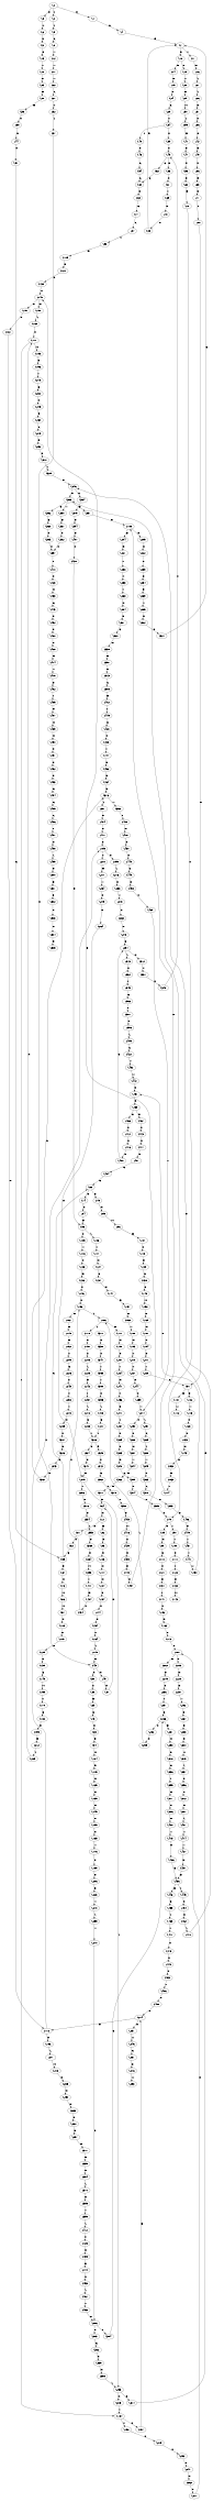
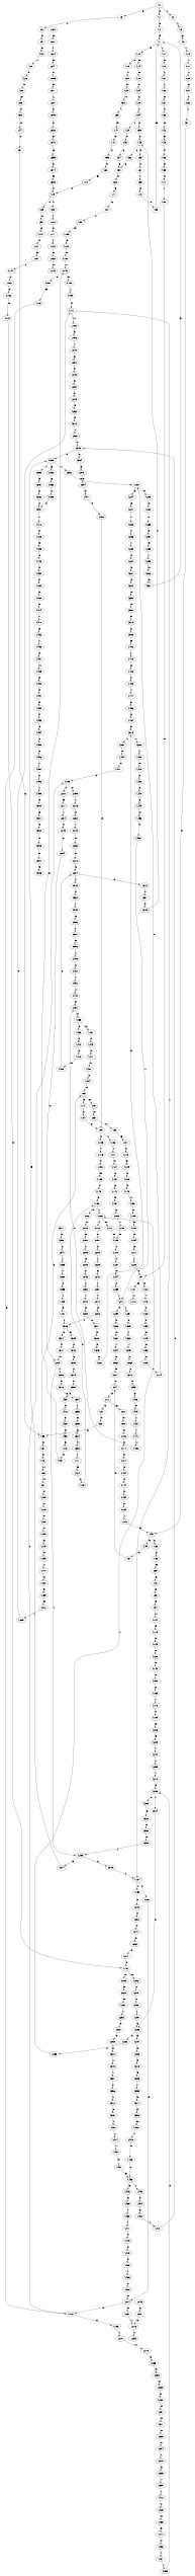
  strict digraph {
    S0
    S1
    S2
    S3
    S4
    S5
    S6
    S7
    S8
    S9
    S10
    S11
    S12
    S13
    S14
    S15
    S16
    S17
    S18
    S19
    S20
    S21
    S22
    S23
    S24
    S25
    S26
    S27
    S28
    S29
    S30
    S31
    S32
    S33
    S34
    S35
    S36
    S37
    S38
    S39
    S40
    S41
    S42
    S43
    S44
    S45
    S46
    S47
    S48
    S49
    S50
    S51
    S52
    S53
    S54
    S55
    S56
    S57
    S58
    S59
    S60
    S61
    S62
    S63
    S64
    S65
    S66
    S67
    S68
    S69
    S70
    S71
    S72
    S73
    S74
    S75
    S76
    S77
    S78
    S79
    S80
    S81
    S82
    S83
    S84
    S85
    S86
    S87
    S88
    S89
    S90
    S91
    S92
    S93
    S94
    S95
    S96
    S97
    S98
    S99
    S100
    S101
    S102
    S103
    S104
    S105
    S106
    S107
    S108
    S109
    S110
    S111
    S112
    S113
    S114
    S115
    S116
    S117
    S118
    S119
    S120
    S121
    S122
    S123
    S124
    S125
    S126
    S127
    S128
    S129
    S130
    S131
    S132
    S133
    S134
    S135
    S136
    S137
    S138
    S139
    S140
    S141
    S142
    S143
    S144
    S145
    S146
    S147
    S148
    S149
    S150
    S151
    S152
    S153
    S154
    S155
    S156
    S157
    S158
    S159
    S160
    S161
    S162
    S163
    S164
    S165
    S166
    S167
    S168
    S169
    S170
    S171
    S172
    S173
    S174
    S175
    S176
    S177
    S178
    S179
    S180
    S181
    S182
    S183
    S184
    S185
    S186
    S187
    S188
    S189
    S190
    S191
    S192
    S193
    S194
    S195
    S196
    S197
    S198
    S199
    S200
    S201
    S202
    S203
    S204
    S205
    S206
    S207
    S208
    S209
    S210
    S211
    S212
    S213
    S214
    S215
    S216
    S217
    S218
    S219
    S220
    S221
    S222
    S223
    S224
    S225
    S226
    S227
    S228
    S229
    S230
    S231
    S232
    S233
    S234
    S235
    S236
    S237
    S238
    S239
    S240
    S241
    S242
    S243
    S244
    S245
    S246
    S247
    S248
    S249
    S250
    S251
    S252
    S253
    S254
    S255
    S256
    S257
    S258
    S259
    S260
    S261
    S262
    S263
    S264
    S265
    S266
    S267
    S268
    S269
    S270
    S271
    S272
    S273
    S274
    S275
    S276
    S277
    S278
    S279
    S280
    S281
    S282
    S283
    S284
    S285
    S286
    S287
    S288
    S289
    S290
    S291
    S292
    S293
    S294
    S295
    S296
    S297
    S298
    S299
    S300
    S301
    S302
    S303
    S304
    S305
    S306
    S307
    S308
    S309
    S310
    S312
    S313
    S314
    S315
    S316
    S317
    S318
    S319
    S320
    S321
    S322
    S323
    S324
    S325
    S326
    S327
    S328
    S329
    S311
    S330
    S331
    S332
    S333
    S334
    S335
    S336
    S337
    S338
    S339
    S340
    S341
    S342
    S343
    S344
    S345
    S346
    S347
    S348
    S349
    S350
    S351
    S352
    S353
    S354
    S355
    S356
    S357
    S358
    S359
    S360
    S361
    S362
    S363
    S364
    S365
    S366
    S367
    S368
    S369
    S370
    S371
    S372
    S373
    S374
    S375
    S376
    S377
    S378
    S379
    S380
    S381
    S382
    S383
    S384
    S385
    S386
    S387
    S388
    S389
    S390
    S391
    S392
    S393
    S394
    S395
    S396
    S397
    S398
    S399
    S400
    S401
    S402
    S403
    S404
    S405
    S406
    S407
    S408
    S409
    S410
    S411
    S412
    S413
    S414
    S415
    S416
    S417
    S418
    S419
    S420
    S421
    S422
    S423
    S424
    S425
    S426
    S427
    S428
    S429
    S430
    S431
    S432
    S433
    S434
    S435
    S436
    S437
    S438
    S439
    S440
    S441
    S442
    S443
    S444
    S445
    S446
    S447
    S448
    S449
    S450
    S451
    S452
    S453
    S454
    S455
    S456
    S457
    S458
    S459
    S460
    S461
    S462
    S463
    S464
    S465
    S466
    S467
    S468
    S469
    S470
    S471
    S472
    S473
    S474
    S475
    S476
    S477
    S478
    S479
    S480
    S481
    S482
    S483
    S484
    S485
    S486
    S487
    S488
    S489
    S490
    S491
    S492
    S493
    S494
    S495
    S496
    S497
    S498
    S499
    S500
    S501
    S502
    S503
    S504
    S505
    S0 -> S1 [label=K]
    S0 -> S2 [label=S]
    S0 -> S3 [label=P]
    S1 -> S4 [label=D]
    S2 -> S5 [label=S]
    S3 -> S6 [label=Y]
    S4 -> S7 [label=E]
    S5 -> S8 [label=G]
    S6 -> S9 [label=T]
    S7 -> S10 [label=P]
    S7 -> S11 [label=V]
    S8 -> S12 [label=V]
    S9 -> S13 [label=G]
    S10 -> S14 [label=K]
    S10 -> S15 [label=Q]
    S11 -> S16 [label=H]
    S12 -> S17 [label=V]
    S13 -> S18 [label=V]
    S14 -> S19 [label=N]
    S15 -> S20 [label=V]
    S16 -> S21 [label=S]
    S17 -> S22 [label=V]
    S18 -> S23 [label=P]
    S19 -> S24 [label=F]
    S20 -> S25 [label=D]
    S21 -> S26 [label=S]
    S22 -> S27 [label=G]
    S23 -> S28 [label=E]
    S24 -> S29 [label=C]
    S25 -> S30 [label=M]
    S26 -> S31 [label=N]
    S27 -> S32 [label=Y]
    S28 -> S33 [label=H]
    S29 -> S34 [label=Y]
    S30 -> S35 [label=S]
    S31 -> S36 [label=L]
    S32 -> S37 [label=S]
    S33 -> S38 [label=A]
    S34 -> S39 [label=T]
    S34 -> S40 [label=I]
    S35 -> S41 [label=H]
    S36 -> S42 [label=Q]
    S37 -> S43 [label=K]
    S38 -> S44 [label=K]
    S39 -> S45 [label=L]
    S40 -> S46 [label=L]
    S41 -> S47 [label=R]
    S42 -> S48 [label=F]
    S43 -> S49 [label=K]
    S43 -> S50 [label=L]
    S44 -> S51 [label=A]
    S45 -> S52 [label=C]
    S45 -> S53 [label=Q]
    S46 -> S54 [label=C]
    S47 -> S55 [label=A]
    S48 -> S56 [label=L]
    S49 -> S57 [label=K]
    S50 -> S58 [label=L]
    S51 -> S59 [label=G]
    S52 -> S60 [label=C]
    S53 -> S61 [label=L]
    S54 -> S60 [label=C]
    S55 -> S62 [label=D]
    S56 -> S63 [label=R]
    S57 -> S64 [label=R]
    S58 -> S65 [label=H]
    S59 -> S66 [label=G]
    S59 -> S67 [label=R]
    S60 -> S68 [label=K]
    S61 -> S69 [label=I]
    S62 -> S70 [label=E]
    S63 -> S71 [label=D]
    S64 -> S72 [label=K]
    S65 -> S73 [label=G]
    S66 -> S74 [label=R]
    S66 -> S75 [label=F]
    S67 -> S76 [label=K]
    S68 -> S77 [label=G]
    S69 -> S78 [label=K]
    S70 -> S79 [label=L]
    S71 -> S80 [label=I]
    S72 -> S81 [label=K]
    S72 -> S82 [label=H]
    S73 -> S83 [label=D]
    S74 -> S84 [label=L]
    S75 -> S85 [label=K]
    S76 -> S86 [label=M]
    S77 -> S87 [label=C]
    S78 -> S88 [label=D]
    S79 -> S89 [label=Q]
    S79 -> S90 [label=V]
    S80 -> S91 [label=T]
    S81 -> S92 [label=A]
    S82 -> S93 [label=K]
    S83 -> S94 [label=F]
    S84 -> S95 [label=R]
    S85 -> S96 [label=M]
    S86 -> S97 [label=M]
    S87 -> S98 [label=Y]
    S88 -> S7 [label=E]
    S89 -> S99 [label=K]
    S90 -> S100 [label=I]
    S91 -> S101 [label=H]
    S91 -> S102 [label=Q]
    S92 -> S59 [label=G]
    S93 -> S103 [label=N]
    S94 -> S104 [label=M]
    S95 -> S105 [label=L]
    S95 -> S106 [label=S]
    S96 -> S107 [label=E]
    S97 -> S108 [label=A]
    S98 -> S109 [label=H]
    S99 -> S110 [label=G]
    S100 -> S111 [label=T]
    S101 -> S112 [label=W]
    S102 -> S113 [label=V]
    S103 -> S114 [label=K]
    S104 -> S115 [label=E]
    S105 -> S116 [label=V]
    S106 -> S117 [label=I]
    S107 -> S118 [label=L]
    S108 -> S119 [label=T]
    S109 -> S120 [label=R]
    S110 -> S121 [label=A]
    S111 -> S122 [label=I]
    S113 -> S123 [label=L]
    S114 -> S124 [label=K]
    S115 -> S125 [label=K]
    S116 -> S126 [label=L]
    S117 -> S127 [label=K]
    S118 -> S128 [label=F]
    S119 -> S129 [label=A]
    S120 -> S130 [label=D]
    S121 -> S131 [label=F]
    S122 -> S132 [label=R]
    S123 -> S133 [label=L]
    S124 -> S134 [label=P]
    S125 -> S135 [label=E]
    S126 -> S136 [label=H]
    S127 -> S137 [label=G]
    S128 -> S138 [label=K]
    S129 -> S139 [label=L]
    S130 -> S140 [label=W]
    S131 -> S141 [label=I]
    S132 -> S142 [label=M]
    S133 -> S143 [label=N]
    S134 -> S144 [label=T]
    S135 -> S145 [label=N]
    S136 -> S146 [label=L]
    S137 -> S147 [label=N]
    S138 -> S148 [label=G]
    S139 -> S149 [label=G]
    S140 -> S150 [label=H]
    S140 -> S151 [label=L]
    S141 -> S152 [label=L]
    S143 -> S153 [label=K]
    S144 -> S154 [label=T]
    S145 -> S155 [label=A]
    S146 -> S156 [label=T]
    S147 -> S157 [label=E]
    S148 -> S158 [label=M]
    S149 -> S159 [label=M]
    S150 -> S160 [label=S]
    S151 -> S161 [label=E]
    S152 -> S162 [label=R]
    S153 -> S163 [label=E]
    S154 -> S164 [label=Y]
    S155 -> S165 [label=A]
    S156 -> S166 [label=S]
    S156 -> S167 [label=D]
    S157 -> S168 [label=D]
    S158 -> S169 [label=R]
    S159 -> S170 [label=Y]
    S160 -> S171 [label=A]
    S161 -> S172 [label=R]
    S162 -> S173 [label=Q]
    S163 -> S174 [label=I]
    S164 -> S175 [label=S]
    S165 -> S176 [label=V]
    S166 -> S177 [label=E]
    S166 -> S178 [label=S]
    S167 -> S179 [label=K]
    S168 -> S180 [label=V]
    S169 -> S181 [label=K]
    S170 -> S182 [label=G]
    S171 -> S183 [label=M]
    S171 -> S184 [label=I]
    S172 -> S185 [label=L]
    S172 -> S186 [label=K]
    S173 -> S187 [label=Q]
    S174 -> S188 [label=Q]
    S175 -> S43 [label=K]
    S176 -> S189 [label=L]
-   S177 -> S190 [label=K]
+   S177 -> S193 [label=K]
    S178 -> S191 [label=L]
    S179 -> S192 [label=N]
    S180 -> S193 [label=K]
    S181 -> S194 [label=D]
    S182 -> S195 [label=R]
    S183 -> S196 [label=F]
    S184 -> S197 [label=L]
    S184 -> S198 [label=Y]
    S185 -> S199 [label=A]
    S185 -> S200 [label=Y]
    S186 -> S201 [label=S]
    S187 -> S202 [label=D]
    S187 -> S203 [label=F]
    S188 -> S204 [label=E]
    S188 -> S205 [label=D]
    S189 -> S206 [label=R]
    S190 -> S207 [label=Q]
    S191 -> S208 [label=L]
    S192 -> S209 [label=Y]
    S193 -> S210 [label=Y]
    S194 -> S211 [label=D]
    S195 -> S212 [label=H]
    S196 -> S213 [label=V]
    S197 -> S214 [label=E]
    S198 -> S215 [label=L]
    S199 -> S216 [label=S]
    S200 -> S217 [label=H]
    S201 -> S218 [label=M]
    S202 -> S219 [label=P]
    S203 -> S220 [label=N]
    S204 -> S221 [label=R]
    S205 -> S222 [label=K]
    S206 -> S223 [label=F]
    S207 -> S224 [label=I]
    S208 -> S225 [label=S]
    S209 -> S226 [label=G]
    S210 -> S227 [label=Y]
    S211 -> S228 [label=I]
    S212 -> S229 [label=S]
    S213 -> S230 [label=G]
    S214 -> S172 [label=R]
    S214 -> S231 [label=N]
    S215 -> S232 [label=A]
    S216 -> S233 [label=K]
    S217 -> S234 [label=V]
    S218 -> S235 [label=K]
    S219 -> S236 [label=P]
    S220 -> S237 [label=R]
    S221 -> S238 [label=I]
    S222 -> S239 [label=L]
    S223 -> S240 [label=V]
    S224 -> S241 [label=N]
    S225 -> S242 [label=R]
    S226 -> S243 [label=L]
    S227 -> S244 [label=K]
    S228 -> S91 [label=T]
    S229 -> S171 [label=A]
    S230 -> S245 [label=A]
-   S231 -> S246 [label=W]
+   S231 -> S276 [label=W]
    S232 -> S247 [label=T]
    S233 -> S248 [label=V]
    S234 -> S249 [label=T]
    S235 -> S250 [label=N]
    S236 -> S251 [label=I]
    S237 -> S252 [label=V]
    S238 -> S253 [label=Y]
    S239 -> S254 [label=D]
    S240 -> S255 [label=S]
    S241 -> S256 [label=Y]
    S242 -> S257 [label=I]
    S243 -> S258 [label=Y]
    S244 -> S259 [label=L]
    S245 -> S260 [label=G]
    S246 -> S261 [label=G]
    S247 -> S262 [label=R]
    S248 -> S263 [label=T]
    S249 -> S264 [label=T]
    S250 -> S265 [label=N]
    S251 -> S266 [label=G]
    S252 -> S267 [label=P]
    S253 -> S268 [label=I]
    S254 -> S269 [label=R]
    S255 -> S270 [label=V]
    S256 -> S271 [label=D]
    S257 -> S272 [label=S]
    S258 -> S273 [label=V]
    S259 -> S274 [label=V]
    S260 -> S275 [label=C]
    S261 -> S276 [label=D]
    S262 -> S277 [label=Q]
    S263 -> S278 [label=A]
    S264 -> S279 [label=K]
    S265 -> S280 [label=T]
    S266 -> S281 [label=E]
    S266 -> S282 [label=L]
    S267 -> S283 [label=R]
    S268 -> S284 [label=A]
    S269 -> S285 [label=V]
    S270 -> S286 [label=P]
    S271 -> S287 [label=S]
    S272 -> S288 [label=G]
    S273 -> S289 [label=N]
    S274 -> S290 [label=A]
    S274 -> S291 [label=S]
    S275 -> S292 [label=E]
    S276 -> S293 [label=W]
    S277 -> S187 [label=Q]
    S278 -> S294 [label=G]
    S279 -> S295 [label=S]
    S279 -> S296 [label=I]
    S280 -> S297 [label=K]
    S281 -> S298 [label=K]
    S282 -> S299 [label=T]
    S283 -> S300 [label=D]
    S284 -> S301 [label=D]
    S285 -> S302 [label=K]
    S286 -> S303 [label=L]
    S286 -> S304 [label=I]
    S287 -> S305 [label=L]
    S288 -> S306 [label=I]
    S289 -> S307 [label=L]
    S290 -> S308 [label=L]
    S291 -> S309 [label=G]
    S292 -> S310 [label=D]
    S294 -> S312 [label=A]
    S294 -> S313 [label=S]
    S295 -> S314 [label=P]
    S295 -> S315 [label=A]
    S296 -> S316 [label=P]
    S297 -> S317 [label=K]
    S298 -> S318 [label=D]
    S299 -> S166 [label=S]
    S300 -> S319 [label=W]
    S301 -> S320 [label=G]
    S302 -> S321 [label=D]
    S303 -> S322 [label=G]
    S304 -> S266 [label=G]
    S305 -> S323 [label=T]
    S306 -> S324 [label=T]
    S306 -> S325 [label=E]
    S307 -> S326 [label=K]
    S308 -> S327 [label=K]
    S309 -> S328 [label=S]
    S310 -> S329 [label=S]
    S312 -> S331 [label=Y]
    S313 -> S332 [label=T]
    S314 -> S333 [label=E]
    S315 -> S184 [label=I]
    S316 -> S334 [label=D]
    S317 -> S335 [label=N]
    S318 -> S336 [label=Q]
    S319 -> S337 [label=S]
    S320 -> S338 [label=N]
    S321 -> S7 [label=E]
    S322 -> S339 [label=T]
    S323 -> S340 [label=R]
    S324 -> S341 [label=T]
    S325 -> S342 [label=L]
    S326 -> S343 [label=P]
    S327 -> S344 [label=V]
    S328 -> S345 [label=V]
    S329 -> S346 [label=P]
    S311 -> S330 [label=D]
    S330 -> S347 [label=L]
    S331 -> S348 [label=T]
    S332 -> S349 [label=I]
    S333 -> S350 [label=V]
    S333 -> S351 [label=I]
    S333 -> S352 [label=G]
    S334 -> S353 [label=I]
    S335 -> S354 [label=R]
    S336 -> S355 [label=I]
    S337 -> S356 [label=L]
    S338 -> S357 [label=H]
    S339 -> S358 [label=K]
    S340 -> S359 [label=G]
    S341 -> S279 [label=K]
    S342 -> S360 [label=G]
    S343 -> S361 [label=K]
    S344 -> S362 [label=K]
    S345 -> S363 [label=L]
    S346 -> S333 [label=E]
    S346 -> S364 [label=C]
    S347 -> S365 [label=I]
    S348 -> S45 [label=L]
    S349 -> S366 [label=G]
    S350 -> S367 [label=E]
    S351 -> S188 [label=Q]
    S352 -> S368 [label=E]
    S353 -> S369 [label=D]
    S354 -> S370 [label=S]
    S355 -> S371 [label=K]
    S356 -> S372 [label=Y]
    S357 -> S373 [label=A]
    S358 -> S295 [label=S]
    S359 -> S374 [label=D]
    S360 -> S375 [label=Y]
    S361 -> S376 [label=D]
    S362 -> S377 [label=K]
    S363 -> S378 [label=G]
    S364 -> S379 [label=E]
    S365 -> S380 [label=I]
    S366 -> S381 [label=I]
    S367 -> S382 [label=L]
    S368 -> S383 [label=L]
    S369 -> S384 [label=D]
    S370 -> S385 [label=N]
    S371 -> S386 [label=A]
    S372 -> S387 [label=Q]
    S373 -> S388 [label=C]
    S374 -> S389 [label=E]
    S375 -> S390 [label=Y]
    S376 -> S391 [label=S]
    S376 -> S392 [label=V]
    S377 -> S64 [label=R]
    S378 -> S393 [label=L]
    S379 -> S394 [label=R]
    S380 -> S395 [label=T]
    S381 -> S396 [label=D]
    S382 -> S397 [label=T]
    S383 -> S397 [label=T]
    S384 -> S398 [label=M]
    S385 -> S399 [label=V]
    S386 -> S400 [label=K]
    S387 -> S401 [label=S]
    S388 -> S402 [label=H]
    S389 -> S79 [label=L]
    S390 -> S403 [label=D]
    S391 -> S404 [label=E]
    S392 -> S405 [label=I]
    S393 -> S406 [label=D]
    S394 -> S407 [label=R]
    S395 -> S408 [label=S]
    S396 -> S409 [label=S]
    S397 -> S410 [label=I]
    S398 -> S411 [label=I]
    S399 -> S412 [label=S]
    S400 -> S413 [label=V]
    S401 -> S414 [label=V]
    S402 -> S415 [label=I]
    S403 -> S416 [label=M]
    S404 -> S417 [label=R]
    S405 -> S418 [label=K]
    S406 -> S419 [label=Q]
    S407 -> S420 [label=L]
    S408 -> S421 [label=G]
    S409 -> S422 [label=C]
    S410 -> S423 [label=T]
    S411 -> S424 [label=H]
    S412 -> S425 [label=L]
    S413 -> S426 [label=N]
    S414 -> S427 [label=V]
    S415 -> S428 [label=N]
    S416 -> S429 [label=T]
    S417 -> S185 [label=L]
    S418 -> S430 [label=T]
    S419 -> S431 [label=V]
    S420 -> S95 [label=R]
    S421 -> S306 [label=I]
    S422 -> S432 [label=V]
    S423 -> S433 [label=K]
    S424 -> S434 [label=L]
    S425 -> S435 [label=N]
    S426 -> S436 [label=E]
    S427 -> S437 [label=N]
    S428 -> S438 [label=L]
    S429 -> S439 [label=N]
    S430 -> S440 [label=A]
    S431 -> S441 [label=V]
    S432 -> S442 [label=W]
    S433 -> S443 [label=G]
    S434 -> S156 [label=T]
    S435 -> S444 [label=F]
    S436 -> S445 [label=I]
    S436 -> S446 [label=H]
    S437 -> S436 [label=E]
    S438 -> S447 [label=V]
    S439 -> S448 [label=R]
    S440 -> S449 [label=C]
    S441 -> S450 [label=W]
    S442 -> S451 [label=D]
    S443 -> S452 [label=T]
    S444 -> S453 [label=A]
    S445 -> S454 [label=T]
    S446 -> S455 [label=G]
    S447 -> S456 [label=P]
    S448 -> S457 [label=D]
    S449 -> S458 [label=K]
    S450 -> S451 [label=D]
    S451 -> S459 [label=D]
    S452 -> S460 [label=L]
    S453 -> S461 [label=S]
    S454 -> S462 [label=D]
    S455 -> S463 [label=S]
    S456 -> S464 [label=K]
    S457 -> S140 [label=F]
    S458 -> S465 [label=L]
    S459 -> S466 [label=Q]
    S459 -> S467 [label=N]
    S460 -> S468 [label=T]
    S461 -> S469 [label=V]
    S462 -> S470 [label=S]
    S463 -> S471 [label=I]
    S464 -> S376 [label=D]
    S465 -> S274 [label=V]
    S466 -> S472 [label=L]
    S467 -> S473 [label=L]
    S468 -> S474 [label=K]
    S469 -> S286 [label=P]
    S470 -> S346 [label=P]
    S471 -> S475 [label=A]
    S472 -> S476 [label=T]
    S473 -> S477 [label=A]
    S474 -> S478 [label=V]
    S475 -> S479 [label=A]
    S476 -> S480 [label=A]
    S477 -> S481 [label=A]
    S478 -> S482 [label=F]
    S479 -> S483 [label=L]
    S480 -> S294 [label=G]
    S481 -> S484 [label=G]
    S482 -> S485 [label=I]
    S483 -> S486 [label=I]
    S484 -> S66 [label=G]
    S485 -> S487 [label=Q]
    S486 -> S488 [label=L]
    S487 -> S489 [label=M]
    S488 -> S214 [label=E]
    S489 -> S490 [label=K]
    S490 -> S491 [label=T]
    S491 -> S492 [label=T]
    S492 -> S493 [label=T]
    S493 -> S494 [label=G]
    S494 -> S495 [label=G]
    S495 -> S496 [label=C]
    S496 -> S497 [label=I]
    S497 -> S498 [label=A]
    S498 -> S499 [label=S]
    S499 -> S500 [label=R]
    S500 -> S501 [label=F]
    S501 -> S502 [label=P]
    S502 -> S503 [label=L]
    S503 -> S504 [label=A]
    S504 -> S505 [label=R]
  }
